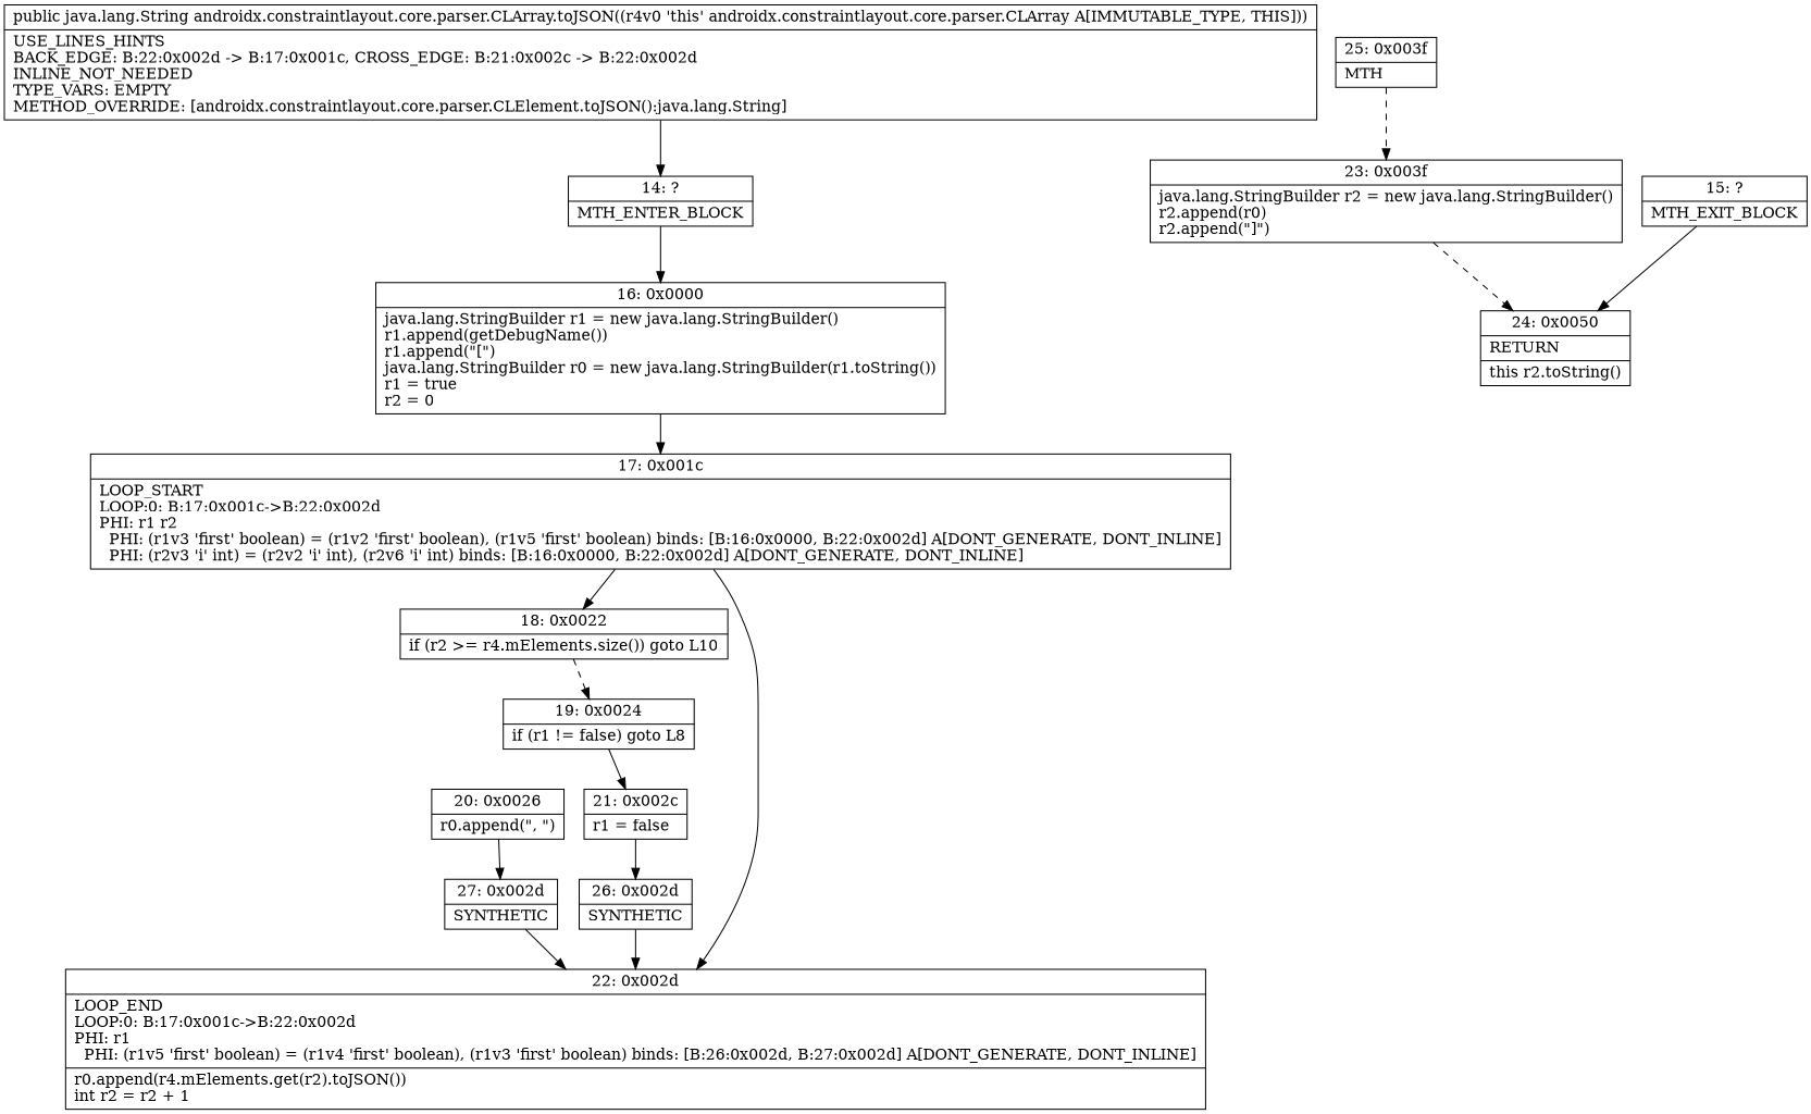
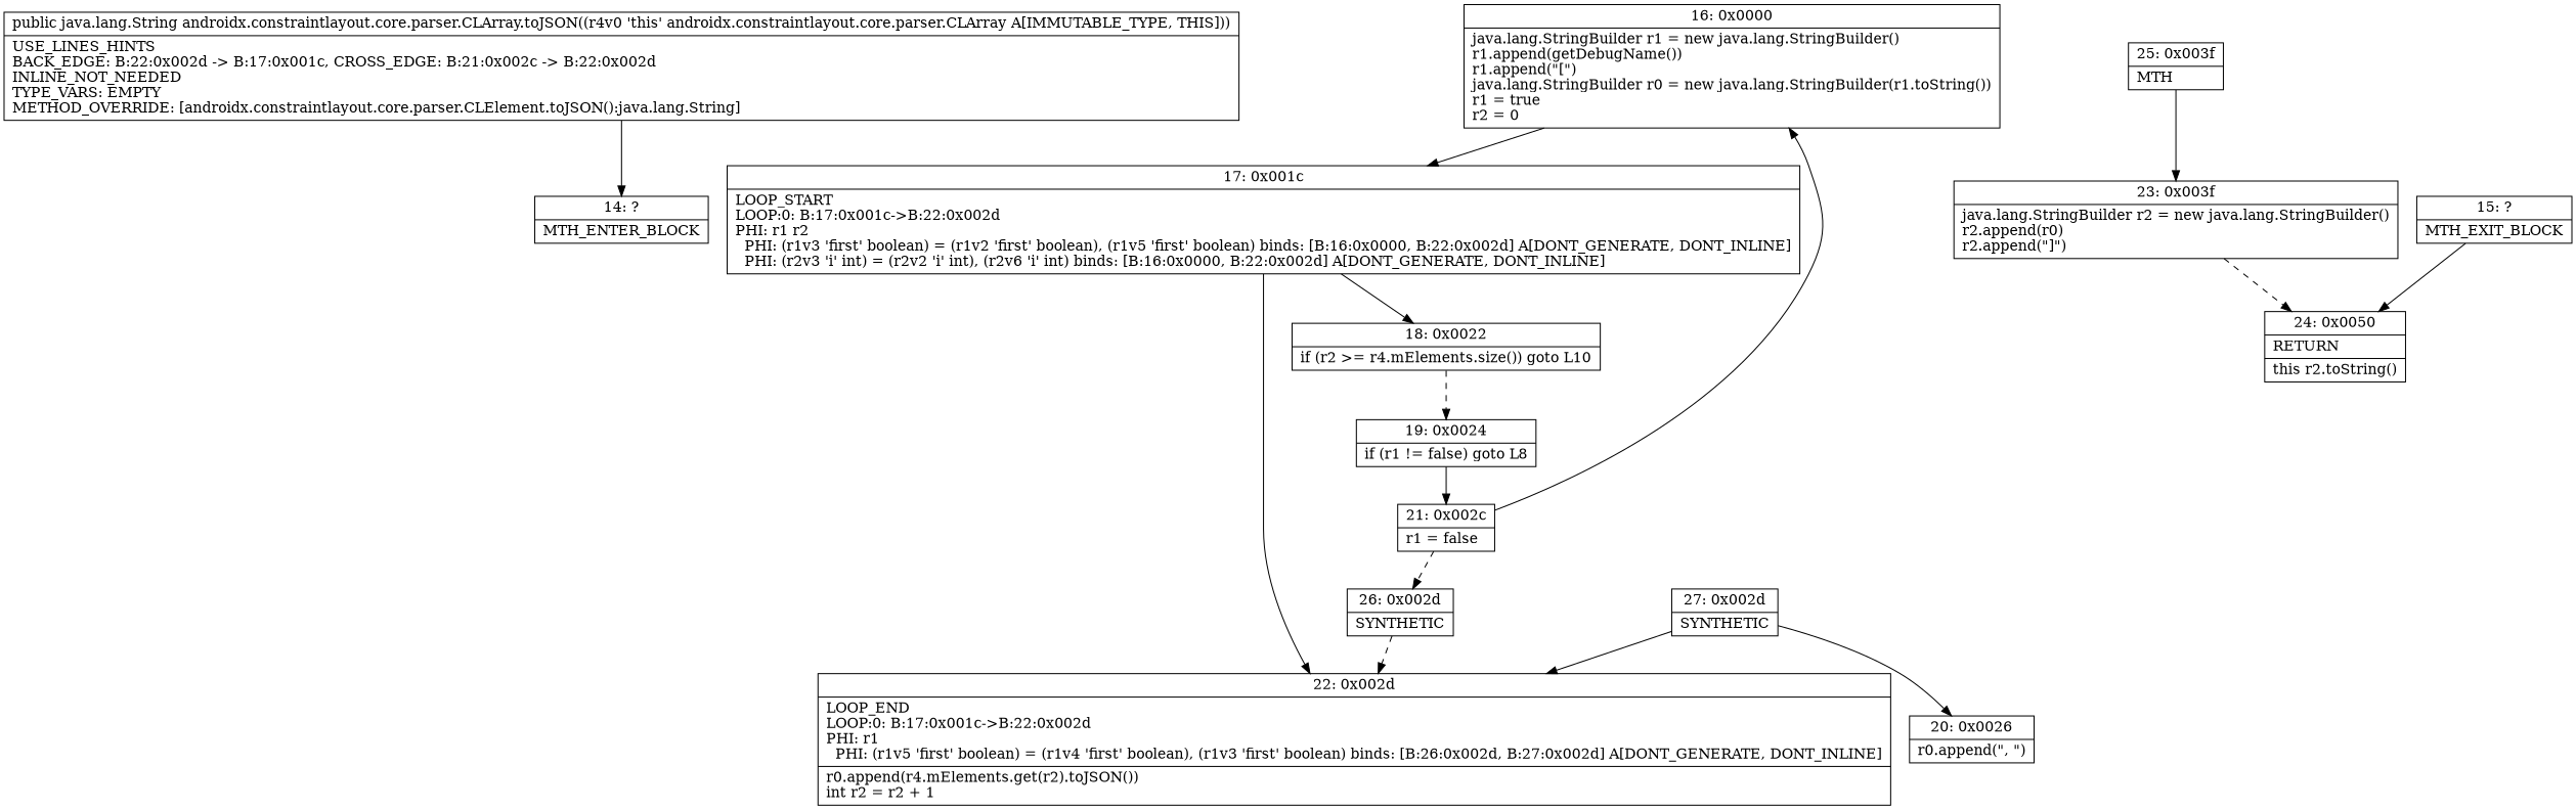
  digraph {
    node [shape=record]
    n1 [label="{14\:\ ?|MTH_ENTER_BLOCK\l}"]
    n2 [label="{16\:\ 0x0000|java.lang.StringBuilder r1 = new java.lang.StringBuilder()\lr1.append(getDebugName())\lr1.append(\"[\")\ljava.lang.StringBuilder r0 = new java.lang.StringBuilder(r1.toString())\lr1 = true\lr2 = 0\l}"]
    n3 [label="{17\:\ 0x001c|LOOP_START\lLOOP:0: B:17:0x001c\-\>B:22:0x002d\lPHI: r1 r2 \l  PHI: (r1v3 'first' boolean) = (r1v2 'first' boolean), (r1v5 'first' boolean) binds: [B:16:0x0000, B:22:0x002d] A[DONT_GENERATE, DONT_INLINE]\l  PHI: (r2v3 'i' int) = (r2v2 'i' int), (r2v6 'i' int) binds: [B:16:0x0000, B:22:0x002d] A[DONT_GENERATE, DONT_INLINE]\l}"]
    n4 [label="{18\:\ 0x0022|if (r2 \>= r4.mElements.size()) goto L10\l}"]
    n5 [label="{22\:\ 0x002d|LOOP_END\lLOOP:0: B:17:0x001c\-\>B:22:0x002d\lPHI: r1 \l  PHI: (r1v5 'first' boolean) = (r1v4 'first' boolean), (r1v3 'first' boolean) binds: [B:26:0x002d, B:27:0x002d] A[DONT_GENERATE, DONT_INLINE]\l|r0.append(r4.mElements.get(r2).toJSON())\lint r2 = r2 + 1\l}"]
    n6 [label="{19\:\ 0x0024|if (r1 != false) goto L8\l}"]
    n7 [label="{21\:\ 0x002c|r1 = false\l}"]
    n8 [label="{25\:\ 0x003f|MTH\l}"]
    n9 [label="{23\:\ 0x003f|java.lang.StringBuilder r2 = new java.lang.StringBuilder()\lr2.append(r0)\lr2.append(\"]\")\l}"]
    n10 [label="{20\:\ 0x0026|r0.append(\", \")\l}"]
    n11 [label="{27\:\ 0x002d|SYNTHETIC\l}"]
    n12 [label="{26\:\ 0x002d|SYNTHETIC\l}"]
    n13 [label="{24\:\ 0x0050|RETURN\l|this r2.toString()\l}"]
    n14 [label="{15\:\ ?|MTH_EXIT_BLOCK\l}"]
    n15 [label="{public java.lang.String androidx.constraintlayout.core.parser.CLArray.toJSON((r4v0 'this' androidx.constraintlayout.core.parser.CLArray A[IMMUTABLE_TYPE, THIS]))  | USE_LINES_HINTS\lBACK_EDGE: B:22:0x002d \-\> B:17:0x001c, CROSS_EDGE: B:21:0x002c \-\> B:22:0x002d\lINLINE_NOT_NEEDED\lTYPE_VARS: EMPTY\lMETHOD_OVERRIDE: [androidx.constraintlayout.core.parser.CLElement.toJSON():java.lang.String]\l}"]
-   n1 -> n2
+   n7 -> n2
    n2 -> n3
    n3 -> n4
    n3 -> n5
    n4 -> n6 [style=dashed]
    n6 -> n7
-   n7 -> n12
-   n8 -> n9 [style=dashed]
+   n7 -> n12 [style=dashed]
+   n8 -> n9
    n9 -> n13 [style=dashed]
-   n10 -> n11
+   n11 -> n10
    n11 -> n5
-   n12 -> n5
+   n12 -> n5 [style=dashed]
    n14 -> n13
    n15 -> n1
  }
